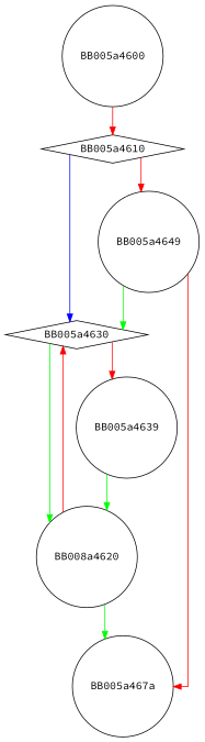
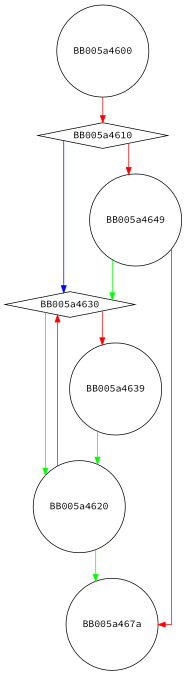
  digraph {
    fontname="Source Code Pro"
    splines=ortho
    node [fontname="Source Code Pro" shape=circle]
    edge [color=red fontname="Source Code Pro"]
    BB005a4610 [shape=diamond]
    BB005a4600
    BB005a4630 [shape=diamond]
    BB005a4649
-   BB005a4620 [label=BB008a4620]
+   BB005a4620
    BB005a4639
    BB005a467a
    BB005a4610 -> BB005a4630 [color=blue]
    BB005a4610 -> BB005a4649
    BB005a4600 -> BB005a4610
    BB005a4630 -> BB005a4620 [color=green]
    BB005a4630 -> BB005a4639
    BB005a4649 -> BB005a4630 [color=green]
    BB005a4649 -> BB005a467a
    BB005a4620 -> BB005a4630
    BB005a4620 -> BB005a467a [color=green]
    BB005a4639 -> BB005a4620 [color=green]
  }
